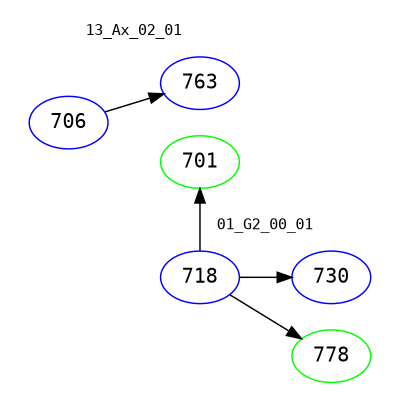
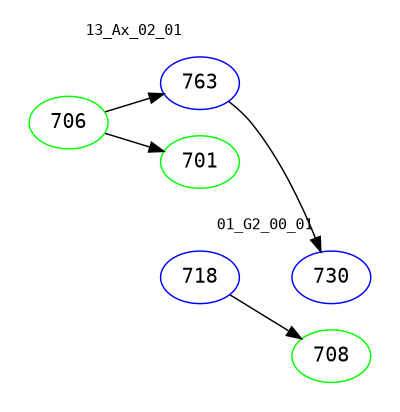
  digraph {
    fontname="DejaVu Sans Mono"
    rankdir=LR
    node [color=blue fontname="DejaVu Sans Mono"]
    edge [color=black fontname="DejaVu Sans Mono"]
-   n1 [label=706]
+   n1 [color=green label=706]
    n2 [color=green label=701]
    n3 [label=763]
    n4 [label=718]
-   n5 [color=green label=778]
+   n5 [color=green label=708]
    n6 [label=730]
    subgraph cluster_1 {
      color=white
      fontsize=10
      label="13_Ax_02_01"
      n1
      n2
      n3
    }
    subgraph cluster_2 {
      color=white
      fontsize=10
      label="01_G2_00_01"
      n4
      n5
      n6
    }
-   n4 -> n2
+   n1 -> n2
    n1 -> n3
    n4 -> n5
-   n4 -> n6
+   n3 -> n6
  }
